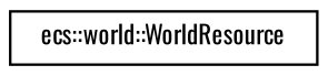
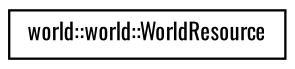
  digraph {
    rankdir=LR
    fontname=Oswald
-   n1 [color=black fillcolor=white fontname=Oswald fontsize=10 height=0.2 label="ecs::world::WorldResource" shape=record style=filled width=0.4]
+   n1 [color=black fillcolor=white fontname=Oswald fontsize=10 height=0.2 label="world::world::WorldResource" shape=record style=filled width=0.4]
  }
